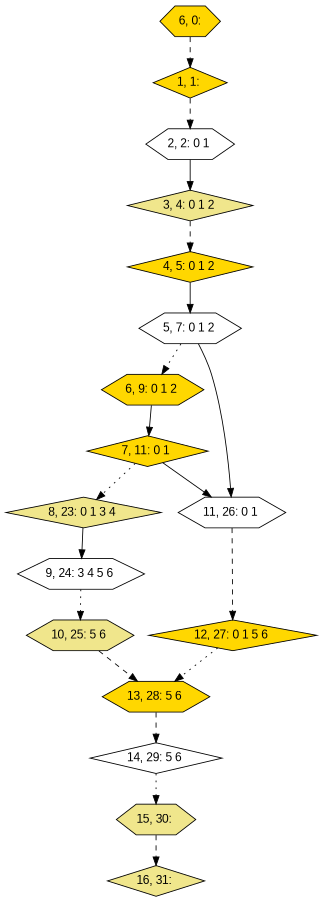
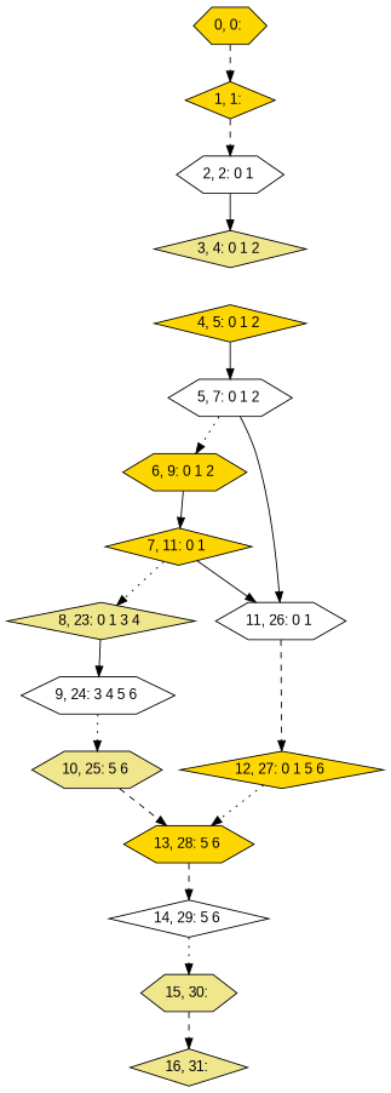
  digraph {
    fontname="Liberation Sans"
    node [fillcolor=gold fontname="Liberation Sans" shape=hexagon style=filled]
    edge [fontname="Liberation Sans" style=dashed]
-   n1 [label="6, 0:"]
+   n1 [label="0, 0: "]
    n2 [label="1, 1: " shape=diamond]
    n3 [fillcolor=white label="2, 2: 0 1 "]
    n4 [fillcolor=khaki label="3, 4: 0 1 2 " shape=diamond]
    n5 [label="4, 5: 0 1 2 " shape=diamond]
    n6 [fillcolor=white label="5, 7: 0 1 2 "]
    n7 [label="6, 9: 0 1 2 "]
    n8 [fillcolor=white label="11, 26: 0 1 "]
    n9 [label="7, 11: 0 1 " shape=diamond]
    n10 [label="12, 27: 0 1 5 6 " shape=diamond]
    n11 [fillcolor=khaki label="8, 23: 0 1 3 4 " shape=diamond]
    n12 [fillcolor=white label="9, 24: 3 4 5 6 "]
    n13 [fillcolor=khaki label="10, 25: 5 6 "]
    n14 [label="13, 28: 5 6 "]
    n15 [fillcolor=white label="14, 29: 5 6 " shape=diamond]
    n16 [fillcolor=khaki label="15, 30: "]
    n17 [fillcolor=khaki label="16, 31: " shape=diamond]
    n1 -> n2
    n2 -> n3
    n3 -> n4 [style=solid]
-   n4 -> n5
    n5 -> n6 [style=solid]
    n6 -> n7 [style=dotted]
    n6 -> n8 [style=solid]
    n7 -> n9 [style=solid]
    n8 -> n10
    n9 -> n8 [style=solid]
    n9 -> n11 [style=dotted]
    n10 -> n14 [style=dotted]
    n11 -> n12 [style=solid]
    n12 -> n13 [style=dotted]
    n13 -> n14
    n14 -> n15
    n15 -> n16 [style=dotted]
    n16 -> n17
  }
